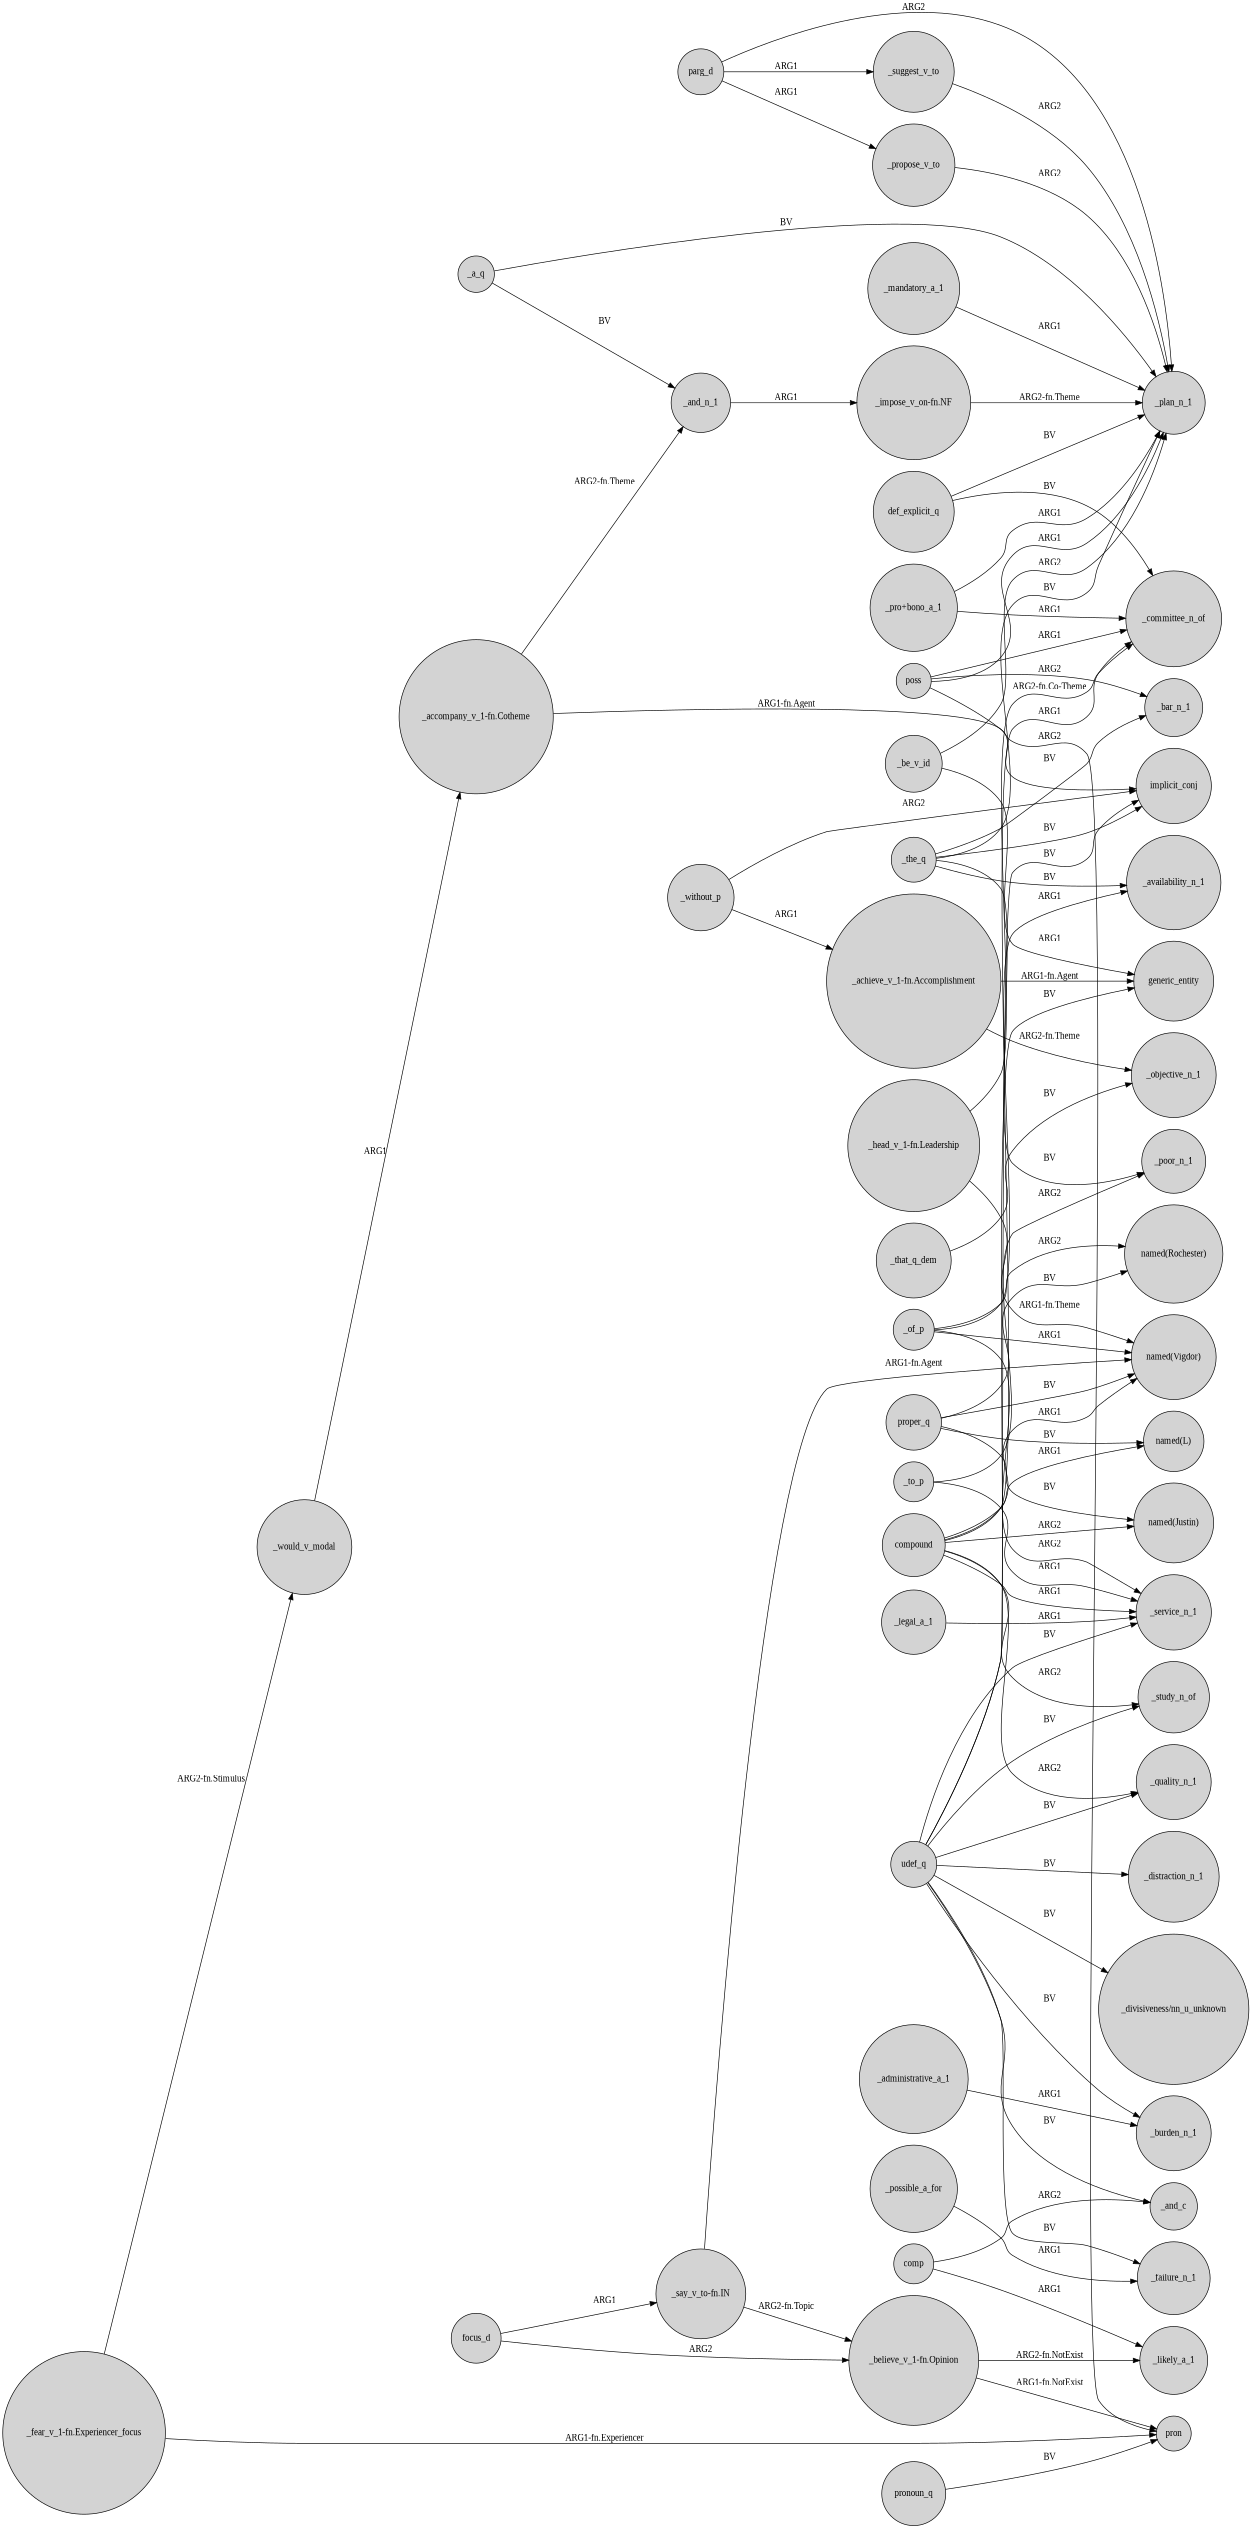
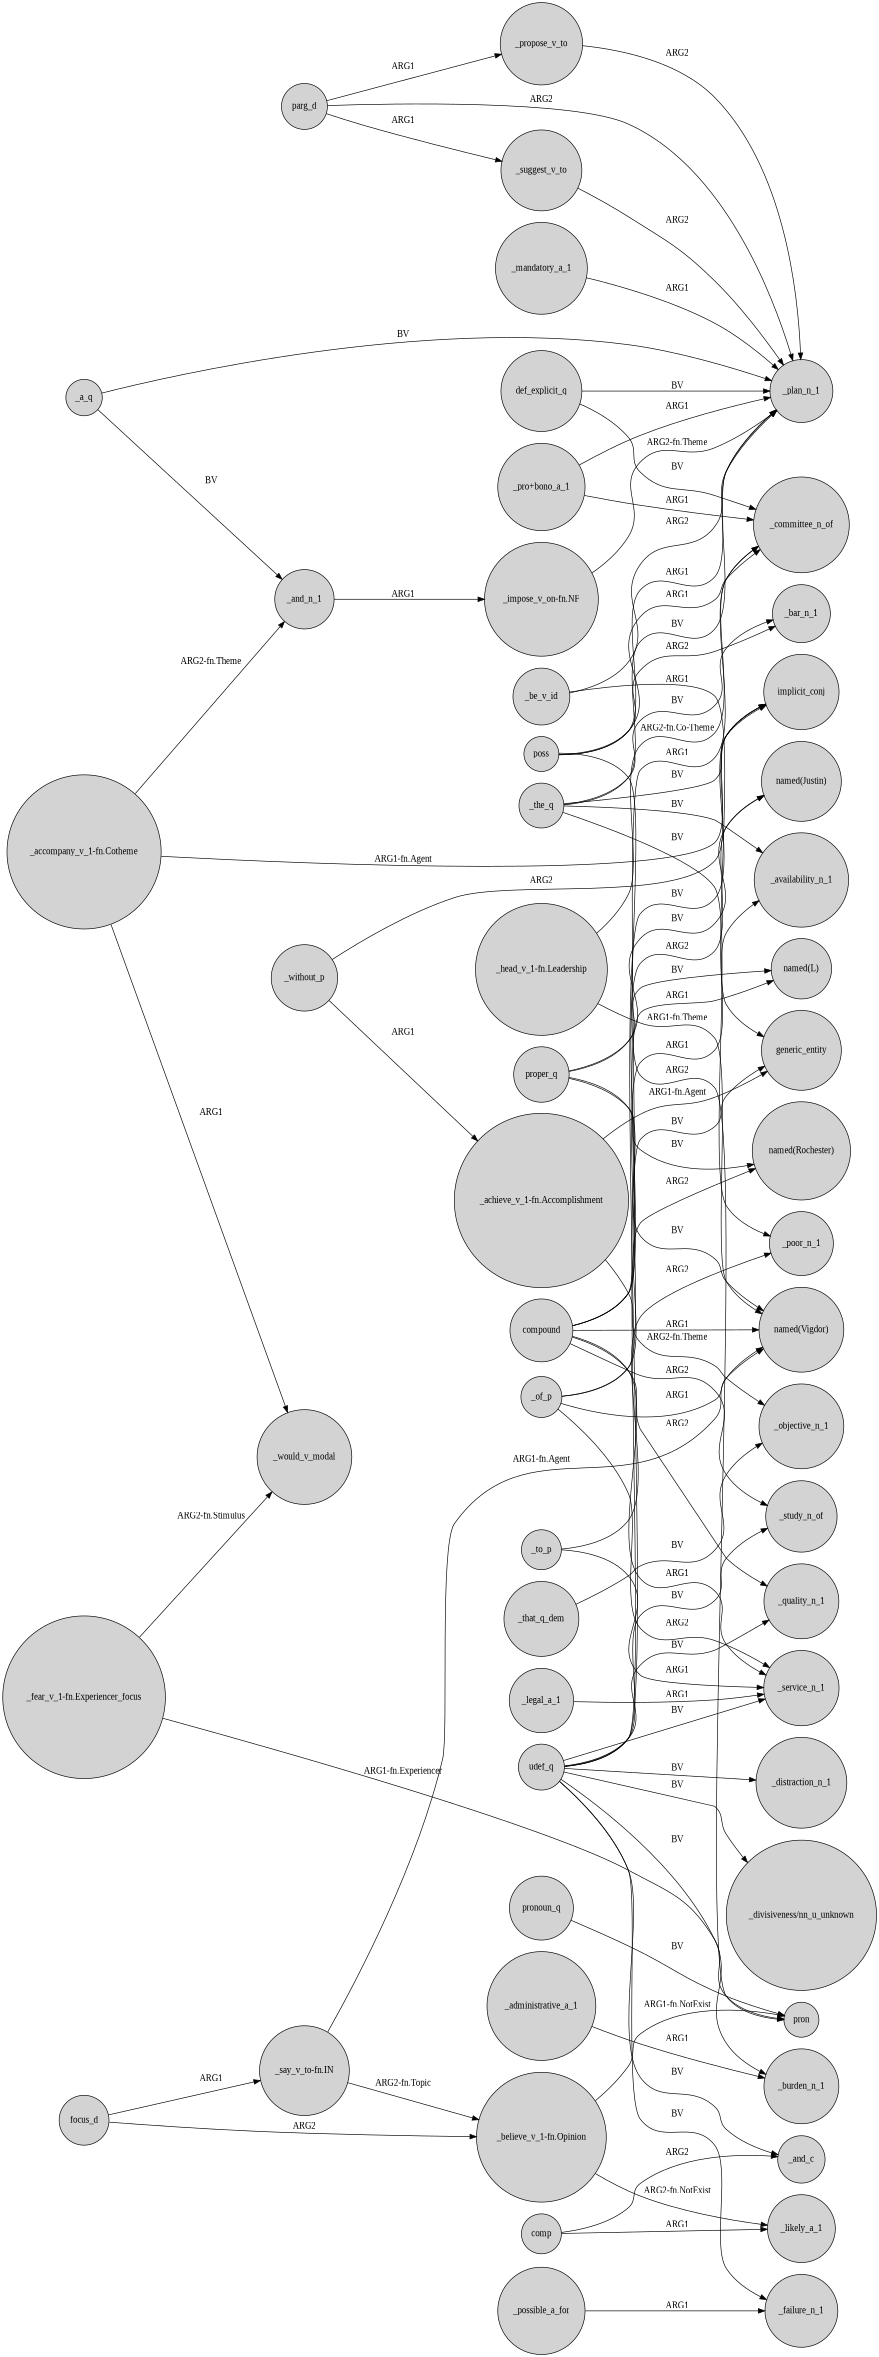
  digraph {
    fontname="Liberation Serif"
    rankdir=LR
    node [fontname="Liberation Serif" shape=circle style=filled]
    edge [fontname="Liberation Serif"]
    poss
    _plan_n_1
    _committee_n_of
    pron
    _bar_n_1
    udef_q
    _quality_n_1
    implicit_conj
    _and_c
    _study_n_of
    _service_n_1
    _burden_n_1
    "_divisiveness/nn_u_unknown"
    generic_entity
    _failure_n_1
    _distraction_n_1
    "_head_v_1-fn.Leadership"
    "named(Vigdor)"
    proper_q
    "named(L)"
    "named(Rochester)"
    "named(Justin)"
    n23 [label=_and_n_1]
    "_impose_v_on-fn.NF"
    _the_q
    _availability_n_1
    _poor_n_1
    parg_d
    _suggest_v_to
    _propose_v_to
    pronoun_q
    comp
    _likely_a_1
    _of_p
    _to_p
    "_fear_v_1-fn.Experiencer_focus"
    _would_v_modal
    "_accompany_v_1-fn.Cotheme"
    def_explicit_q
    focus_d
    "_believe_v_1-fn.Opinion"
    "_say_v_to-fn.IN"
    _that_q_dem
    _objective_n_1
    compound
    _without_p
    "_achieve_v_1-fn.Accomplishment"
    _administrative_a_1
    _legal_a_1
    _possible_a_for
    _be_v_id
    "_pro+bono_a_1"
    _a_q
    _mandatory_a_1
    poss -> _plan_n_1 [label=ARG1]
    poss -> _committee_n_of [label=ARG1]
    poss -> pron [label=ARG2]
    poss -> _bar_n_1 [label=ARG2]
    udef_q -> _quality_n_1 [label=BV]
    udef_q -> implicit_conj [label=BV]
    udef_q -> _and_c [label=BV]
    udef_q -> _study_n_of [label=BV]
    udef_q -> _service_n_1 [label=BV]
    udef_q -> _burden_n_1 [label=BV]
    udef_q -> "_divisiveness/nn_u_unknown" [label=BV]
    udef_q -> generic_entity [label=BV]
    udef_q -> _failure_n_1 [label=BV]
    udef_q -> _distraction_n_1 [label=BV]
    "_head_v_1-fn.Leadership" -> _committee_n_of [label="ARG2-fn.Co-Theme"]
    "_head_v_1-fn.Leadership" -> "named(Vigdor)" [label="ARG1-fn.Theme"]
    proper_q -> "named(Vigdor)" [label=BV]
    proper_q -> "named(L)" [label=BV]
    proper_q -> "named(Rochester)" [label=BV]
    proper_q -> "named(Justin)" [label=BV]
    n23 -> "_impose_v_on-fn.NF" [label=ARG1]
    "_impose_v_on-fn.NF" -> _plan_n_1 [label="ARG2-fn.Theme"]
    _the_q -> _plan_n_1 [label=BV]
    _the_q -> _bar_n_1 [label=BV]
    _the_q -> implicit_conj [label=BV]
    _the_q -> _availability_n_1 [label=BV]
    _the_q -> _poor_n_1 [label=BV]
    parg_d -> _plan_n_1 [label=ARG2]
    parg_d -> _suggest_v_to [label=ARG1]
    parg_d -> _propose_v_to [label=ARG1]
    _suggest_v_to -> _plan_n_1 [label=ARG2]
    _propose_v_to -> _plan_n_1 [label=ARG2]
    pronoun_q -> pron [label=BV]
    comp -> _and_c [label=ARG2]
    comp -> _likely_a_1 [label=ARG1]
    _of_p -> _service_n_1 [label=ARG2]
    _of_p -> "named(Vigdor)" [label=ARG1]
    _of_p -> "named(Rochester)" [label=ARG2]
    _of_p -> _availability_n_1 [label=ARG1]
    _to_p -> _service_n_1 [label=ARG1]
    _to_p -> _poor_n_1 [label=ARG2]
    "_fear_v_1-fn.Experiencer_focus" -> pron [label="ARG1-fn.Experiencer"]
    "_fear_v_1-fn.Experiencer_focus" -> _would_v_modal [label="ARG2-fn.Stimulus"]
-   _would_v_modal -> "_accompany_v_1-fn.Cotheme" [label=ARG1]
+   "_accompany_v_1-fn.Cotheme" -> _would_v_modal [label=ARG1]
    "_accompany_v_1-fn.Cotheme" -> implicit_conj [label="ARG1-fn.Agent"]
    "_accompany_v_1-fn.Cotheme" -> n23 [label="ARG2-fn.Theme"]
    def_explicit_q -> _plan_n_1 [label=BV]
    def_explicit_q -> _committee_n_of [label=BV]
    focus_d -> "_believe_v_1-fn.Opinion" [label=ARG2]
    focus_d -> "_say_v_to-fn.IN" [label=ARG1]
    "_believe_v_1-fn.Opinion" -> pron [label="ARG1-fn.NotExist"]
    "_believe_v_1-fn.Opinion" -> _likely_a_1 [label="ARG2-fn.NotExist"]
    "_say_v_to-fn.IN" -> "named(Vigdor)" [label="ARG1-fn.Agent"]
    "_say_v_to-fn.IN" -> "_believe_v_1-fn.Opinion" [label="ARG2-fn.Topic"]
    _that_q_dem -> _objective_n_1 [label=BV]
    compound -> _committee_n_of [label=ARG1]
    compound -> _quality_n_1 [label=ARG2]
    compound -> _study_n_of [label=ARG2]
    compound -> _service_n_1 [label=ARG1]
    compound -> "named(Vigdor)" [label=ARG1]
    compound -> "named(L)" [label=ARG1]
    compound -> "named(Justin)" [label=ARG2]
    _without_p -> implicit_conj [label=ARG2]
    _without_p -> "_achieve_v_1-fn.Accomplishment" [label=ARG1]
    "_achieve_v_1-fn.Accomplishment" -> generic_entity [label="ARG1-fn.Agent"]
    "_achieve_v_1-fn.Accomplishment" -> _objective_n_1 [label="ARG2-fn.Theme"]
    _administrative_a_1 -> _burden_n_1 [label=ARG1]
    _legal_a_1 -> _service_n_1 [label=ARG1]
    _possible_a_for -> _failure_n_1 [label=ARG1]
    _be_v_id -> _plan_n_1 [label=ARG2]
    _be_v_id -> generic_entity [label=ARG1]
    "_pro+bono_a_1" -> _plan_n_1 [label=ARG1]
    "_pro+bono_a_1" -> _committee_n_of [label=ARG1]
    _a_q -> _plan_n_1 [label=BV]
    _a_q -> n23 [label=BV]
    _mandatory_a_1 -> _plan_n_1 [label=ARG1]
  }
